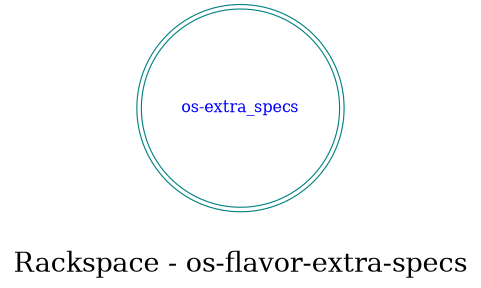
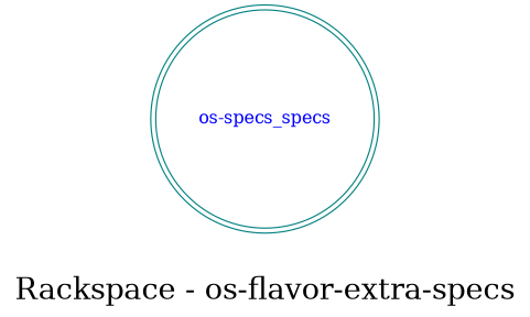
  digraph {
    fontsize=24
    label="Rackspace - os-flavor-extra-specs"
    splines=true
-   "os-extra_specs" [color=teal fontcolor=blue shape=doublecircle]
+   "os-extra_specs" [color=teal fontcolor=blue shape=doublecircle label="os-specs_specs"]
  }
